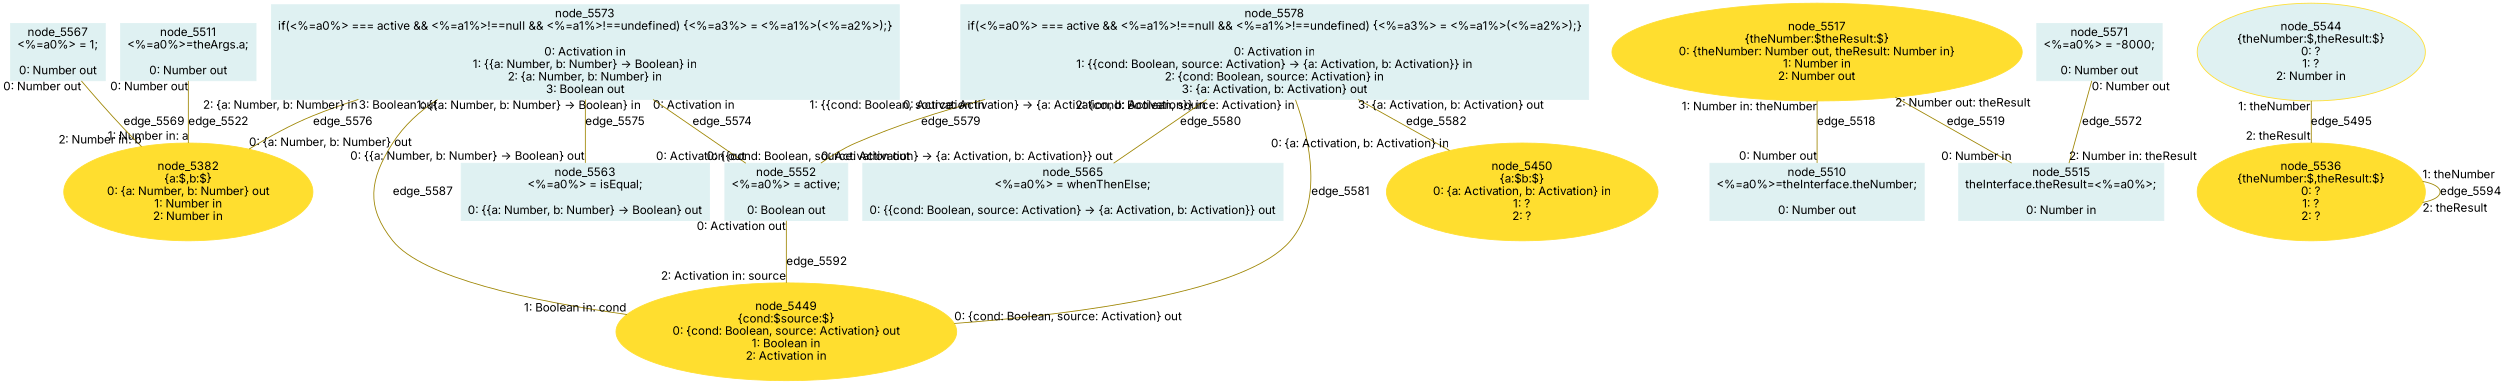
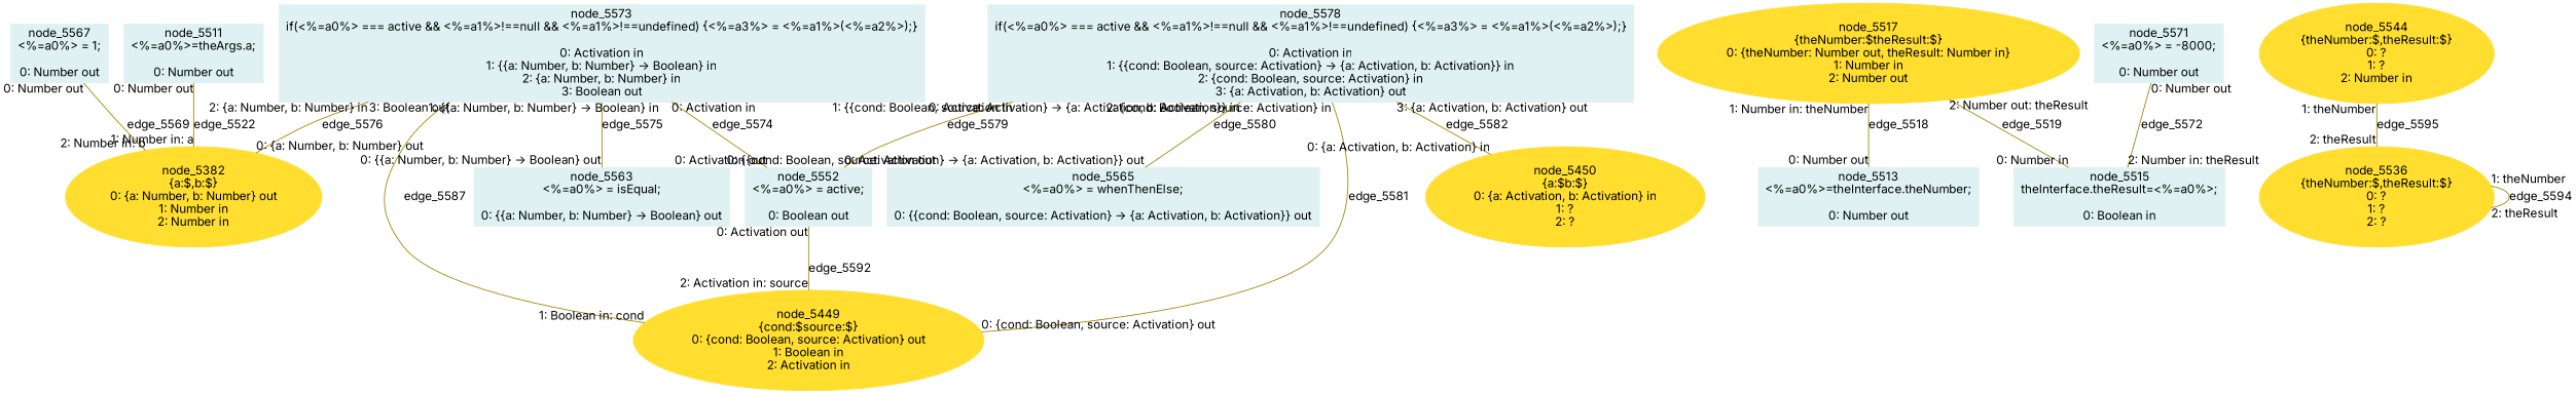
  digraph {
    fontname=Inter
    node [color="#dff1f2" fontname=Inter shape=box style=filled]
    edge [arrowHead=none arrowsize=1 color="#9d8400" dir=none fontname=Inter headlabel="0: Activation out" taillabel="0: Number out"]
    n1 [color="#ffde2f" label="node_5382\n{a:$,b:$}\n0: {a: Number, b: Number} out\n1: Number in\n2: Number in" shape=ellipse]
    n2 [color="#ffde2f" label="node_5449\n{cond:$source:$}\n0: {cond: Boolean, source: Activation} out\n1: Boolean in\n2: Activation in" shape=ellipse]
    n3 [label="node_5573\nif(<%=a0%> === active && <%=a1%>!==null && <%=a1%>!==undefined) {<%=a3%> = <%=a1%>(<%=a2%>);}\n\n0: Activation in\n1: {{a: Number, b: Number} -> Boolean} in\n2: {a: Number, b: Number} in\n3: Boolean out"]
    n4 [label="node_5552\n<%=a0%> = active;\n\n0: Boolean out"]
    n5 [label="node_5563\n<%=a0%> = isEqual;\n\n0: {{a: Number, b: Number} -> Boolean} out"]
    n6 [color="#ffde2f" label="node_5450\n{a:$b:$}\n0: {a: Activation, b: Activation} in\n1: ?\n2: ?" shape=ellipse]
    n7 [label="node_5511\n<%=a0%>=theArgs.a;\n\n0: Number out"]
-   n8 [label="node_5510\n<%=a0%>=theInterface.theNumber;\n\n0: Number out"]
-   n9 [label="node_5515\ntheInterface.theResult=<%=a0%>;\n\n0: Number in"]
+   n8 [label="node_5513\n<%=a0%>=theInterface.theNumber;\n\n0: Number out"]
+   n9 [label="node_5515\ntheInterface.theResult=<%=a0%>;\n\n0: Boolean in"]
    n10 [color="#ffde2f" label="node_5517\n{theNumber:$theResult:$}\n0: {theNumber: Number out, theResult: Number in}\n1: Number in\n2: Number out" shape=ellipse]
    n11 [color="#ffde2f" label="node_5536\n{theNumber:$,theResult:$}\n0: ?\n1: ?\n2: ?" shape=ellipse]
-   n12 [color="#ffde2f" label="node_5544\n{theNumber:$,theResult:$}\n0: ?\n1: ?\n2: Number in" shape=ellipse fillcolor="#dff1f2"]
+   n12 [color="#ffde2f" label="node_5544\n{theNumber:$,theResult:$}\n0: ?\n1: ?\n2: Number in" shape=ellipse]
    n13 [label="node_5565\n<%=a0%> = whenThenElse;\n\n0: {{cond: Boolean, source: Activation} -> {a: Activation, b: Activation}} out"]
    n14 [label="node_5567\n<%=a0%> = 1;\n\n0: Number out"]
    n15 [label="node_5571\n<%=a0%> = -8000;\n\n0: Number out"]
    n16 [label="node_5578\nif(<%=a0%> === active && <%=a1%>!==null && <%=a1%>!==undefined) {<%=a3%> = <%=a1%>(<%=a2%>);}\n\n0: Activation in\n1: {{cond: Boolean, source: Activation} -> {a: Activation, b: Activation}} in\n2: {cond: Boolean, source: Activation} in\n3: {a: Activation, b: Activation} out"]
    n2 -> n3 [headlabel="3: Boolean out" label=edge_5587 taillabel="1: Boolean in: cond"]
    n3 -> n1 [headlabel="0: {a: Number, b: Number} out" label=edge_5576 taillabel="2: {a: Number, b: Number} in"]
    n3 -> n4 [label=edge_5574 taillabel="0: Activation in"]
    n3 -> n5 [headlabel="0: {{a: Number, b: Number} -> Boolean} out" label=edge_5575 taillabel="1: {{a: Number, b: Number} -> Boolean} in"]
    n4 -> n2 [headlabel="2: Activation in: source" label=edge_5592 taillabel="0: Activation out"]
    n7 -> n1 [headlabel="1: Number in: a" label=edge_5522]
    n10 -> n8 [headlabel="0: Number out" label=edge_5518 taillabel="1: Number in: theNumber"]
    n10 -> n9 [headlabel="0: Number in" label=edge_5519 taillabel="2: Number out: theResult"]
    n11 -> n11 [headlabel="2: theResult" label=edge_5594 taillabel="1: theNumber"]
-   n12 -> n11 [headlabel="2: theResult" label=edge_5495 taillabel="1: theNumber"]
+   n12 -> n11 [headlabel="2: theResult" label=edge_5595 taillabel="1: theNumber"]
    n14 -> n1 [headlabel="2: Number in: b" label=edge_5569]
    n15 -> n9 [headlabel="2: Number in: theResult" label=edge_5572]
    n16 -> n2 [headlabel="0: {cond: Boolean, source: Activation} out" label=edge_5581 taillabel="2: {cond: Boolean, source: Activation} in"]
    n16 -> n4 [label=edge_5579 taillabel="0: Activation in"]
    n16 -> n6 [headlabel="0: {a: Activation, b: Activation} in" label=edge_5582 taillabel="3: {a: Activation, b: Activation} out"]
    n16 -> n13 [headlabel="0: {{cond: Boolean, source: Activation} -> {a: Activation, b: Activation}} out" label=edge_5580 taillabel="1: {{cond: Boolean, source: Activation} -> {a: Activation, b: Activation}} in"]
  }
